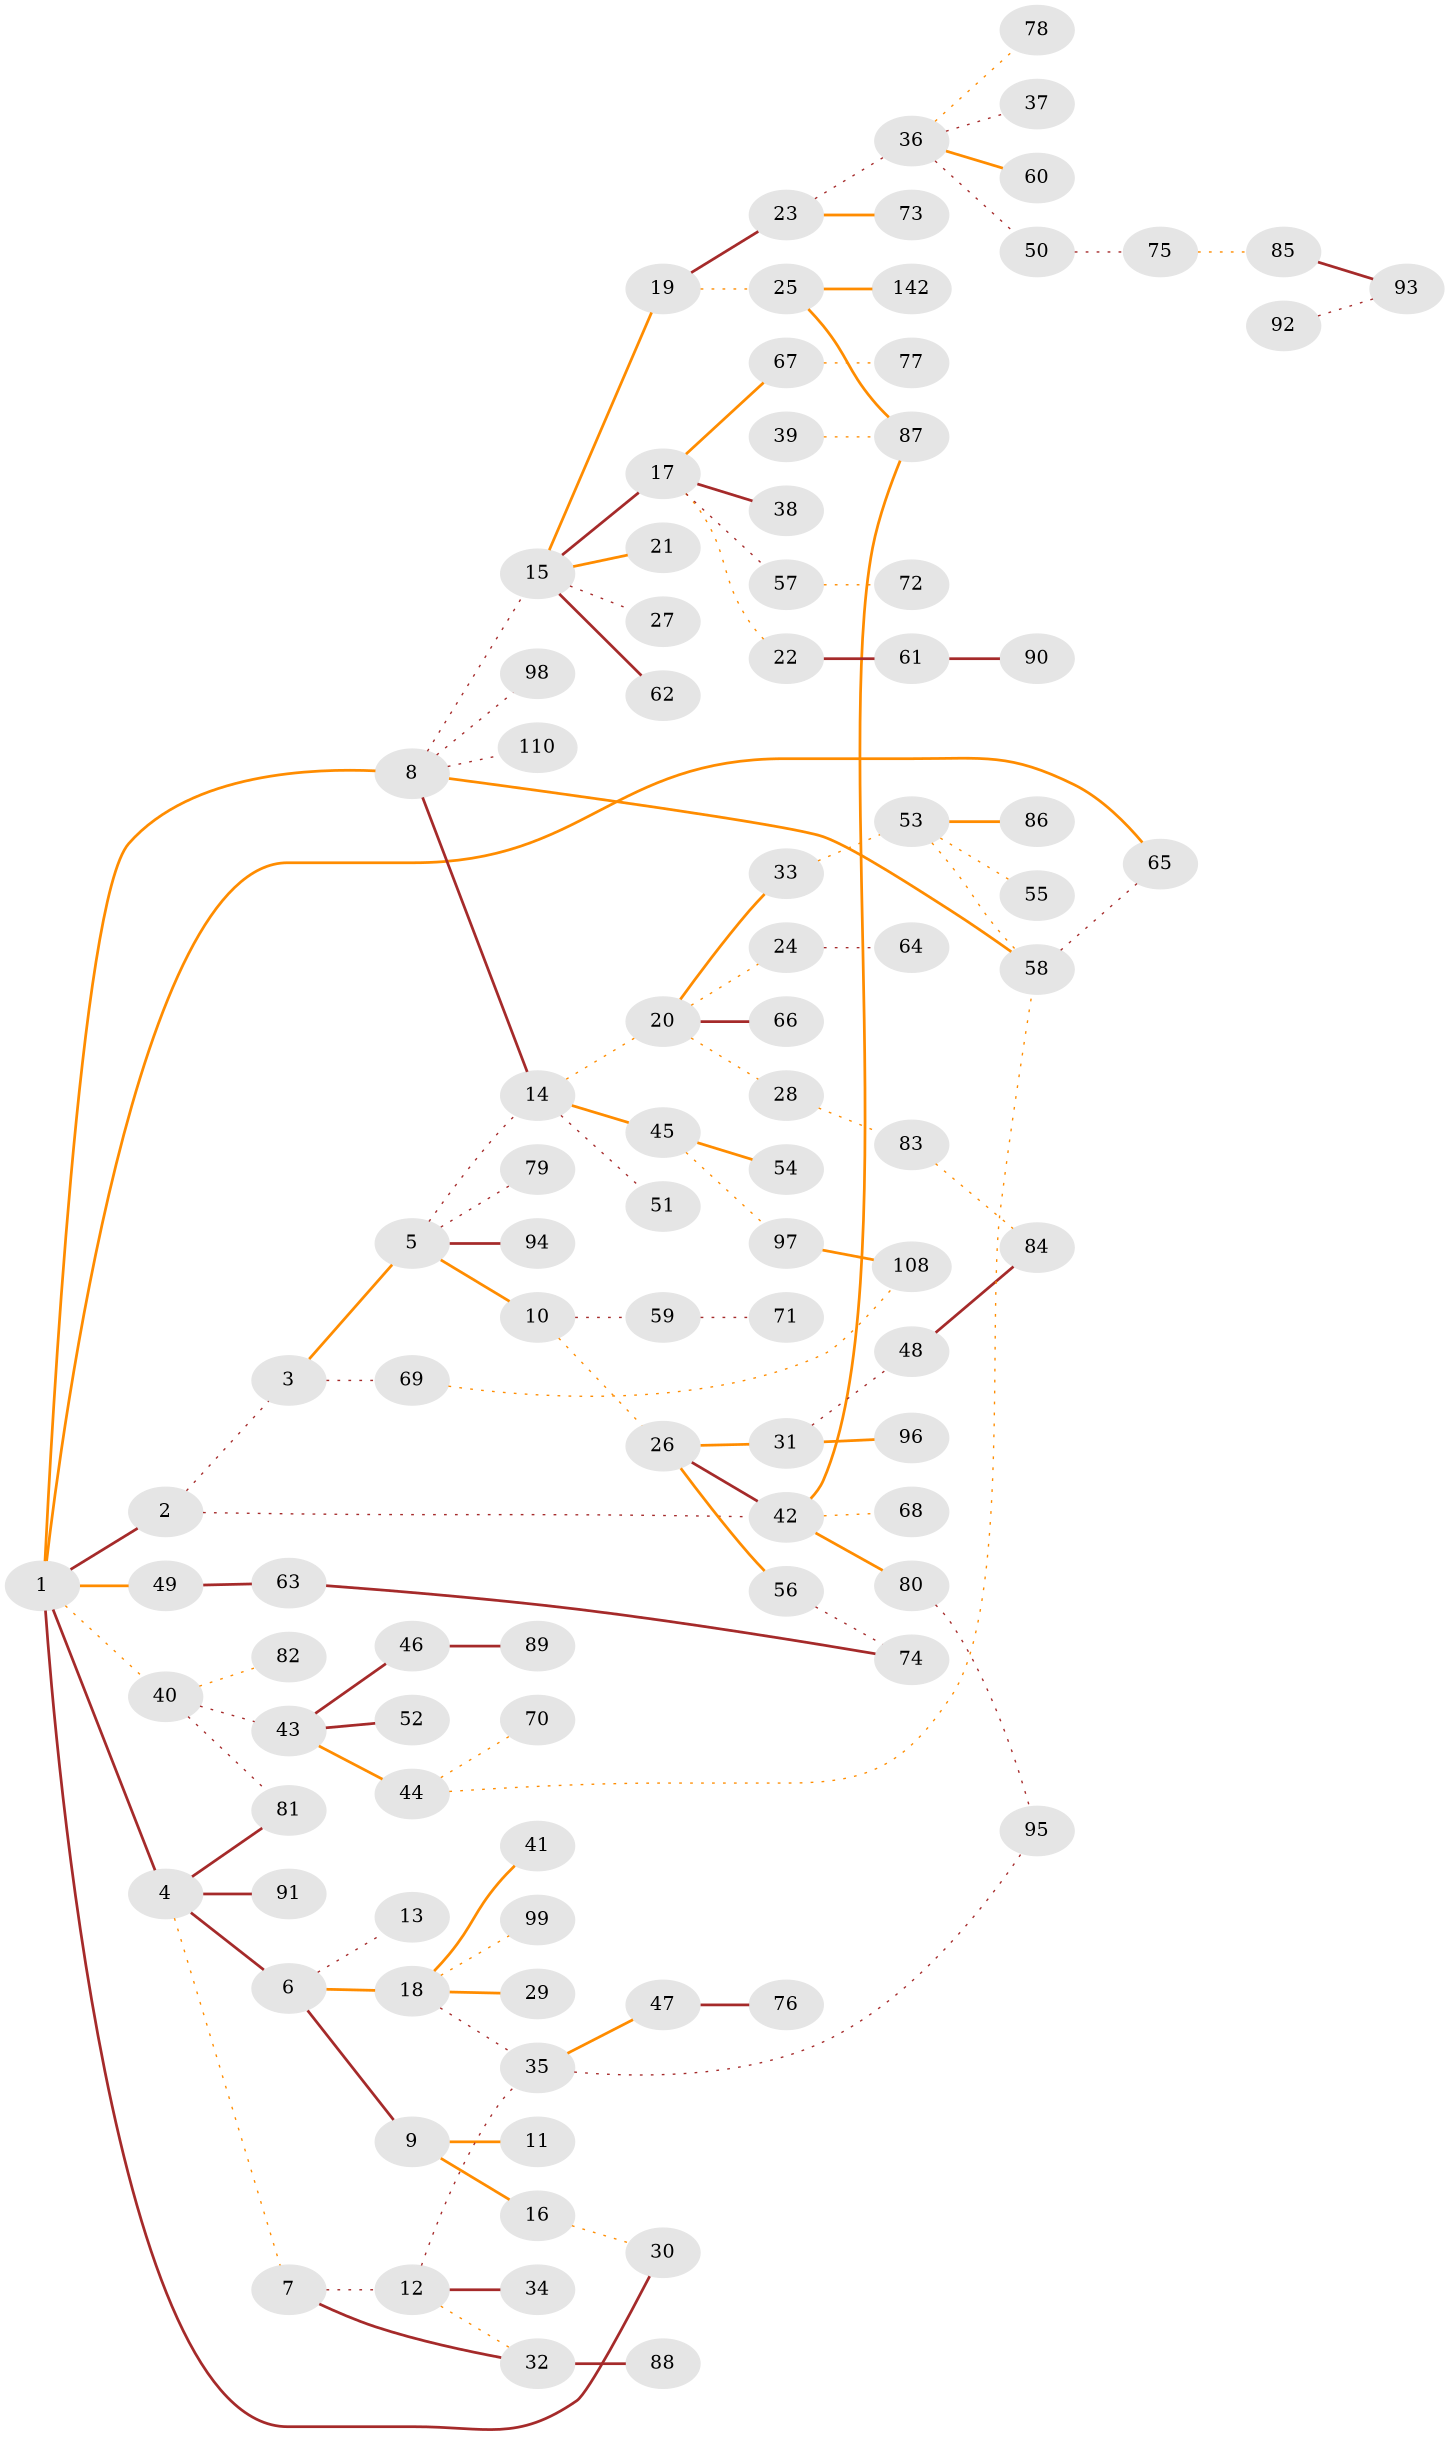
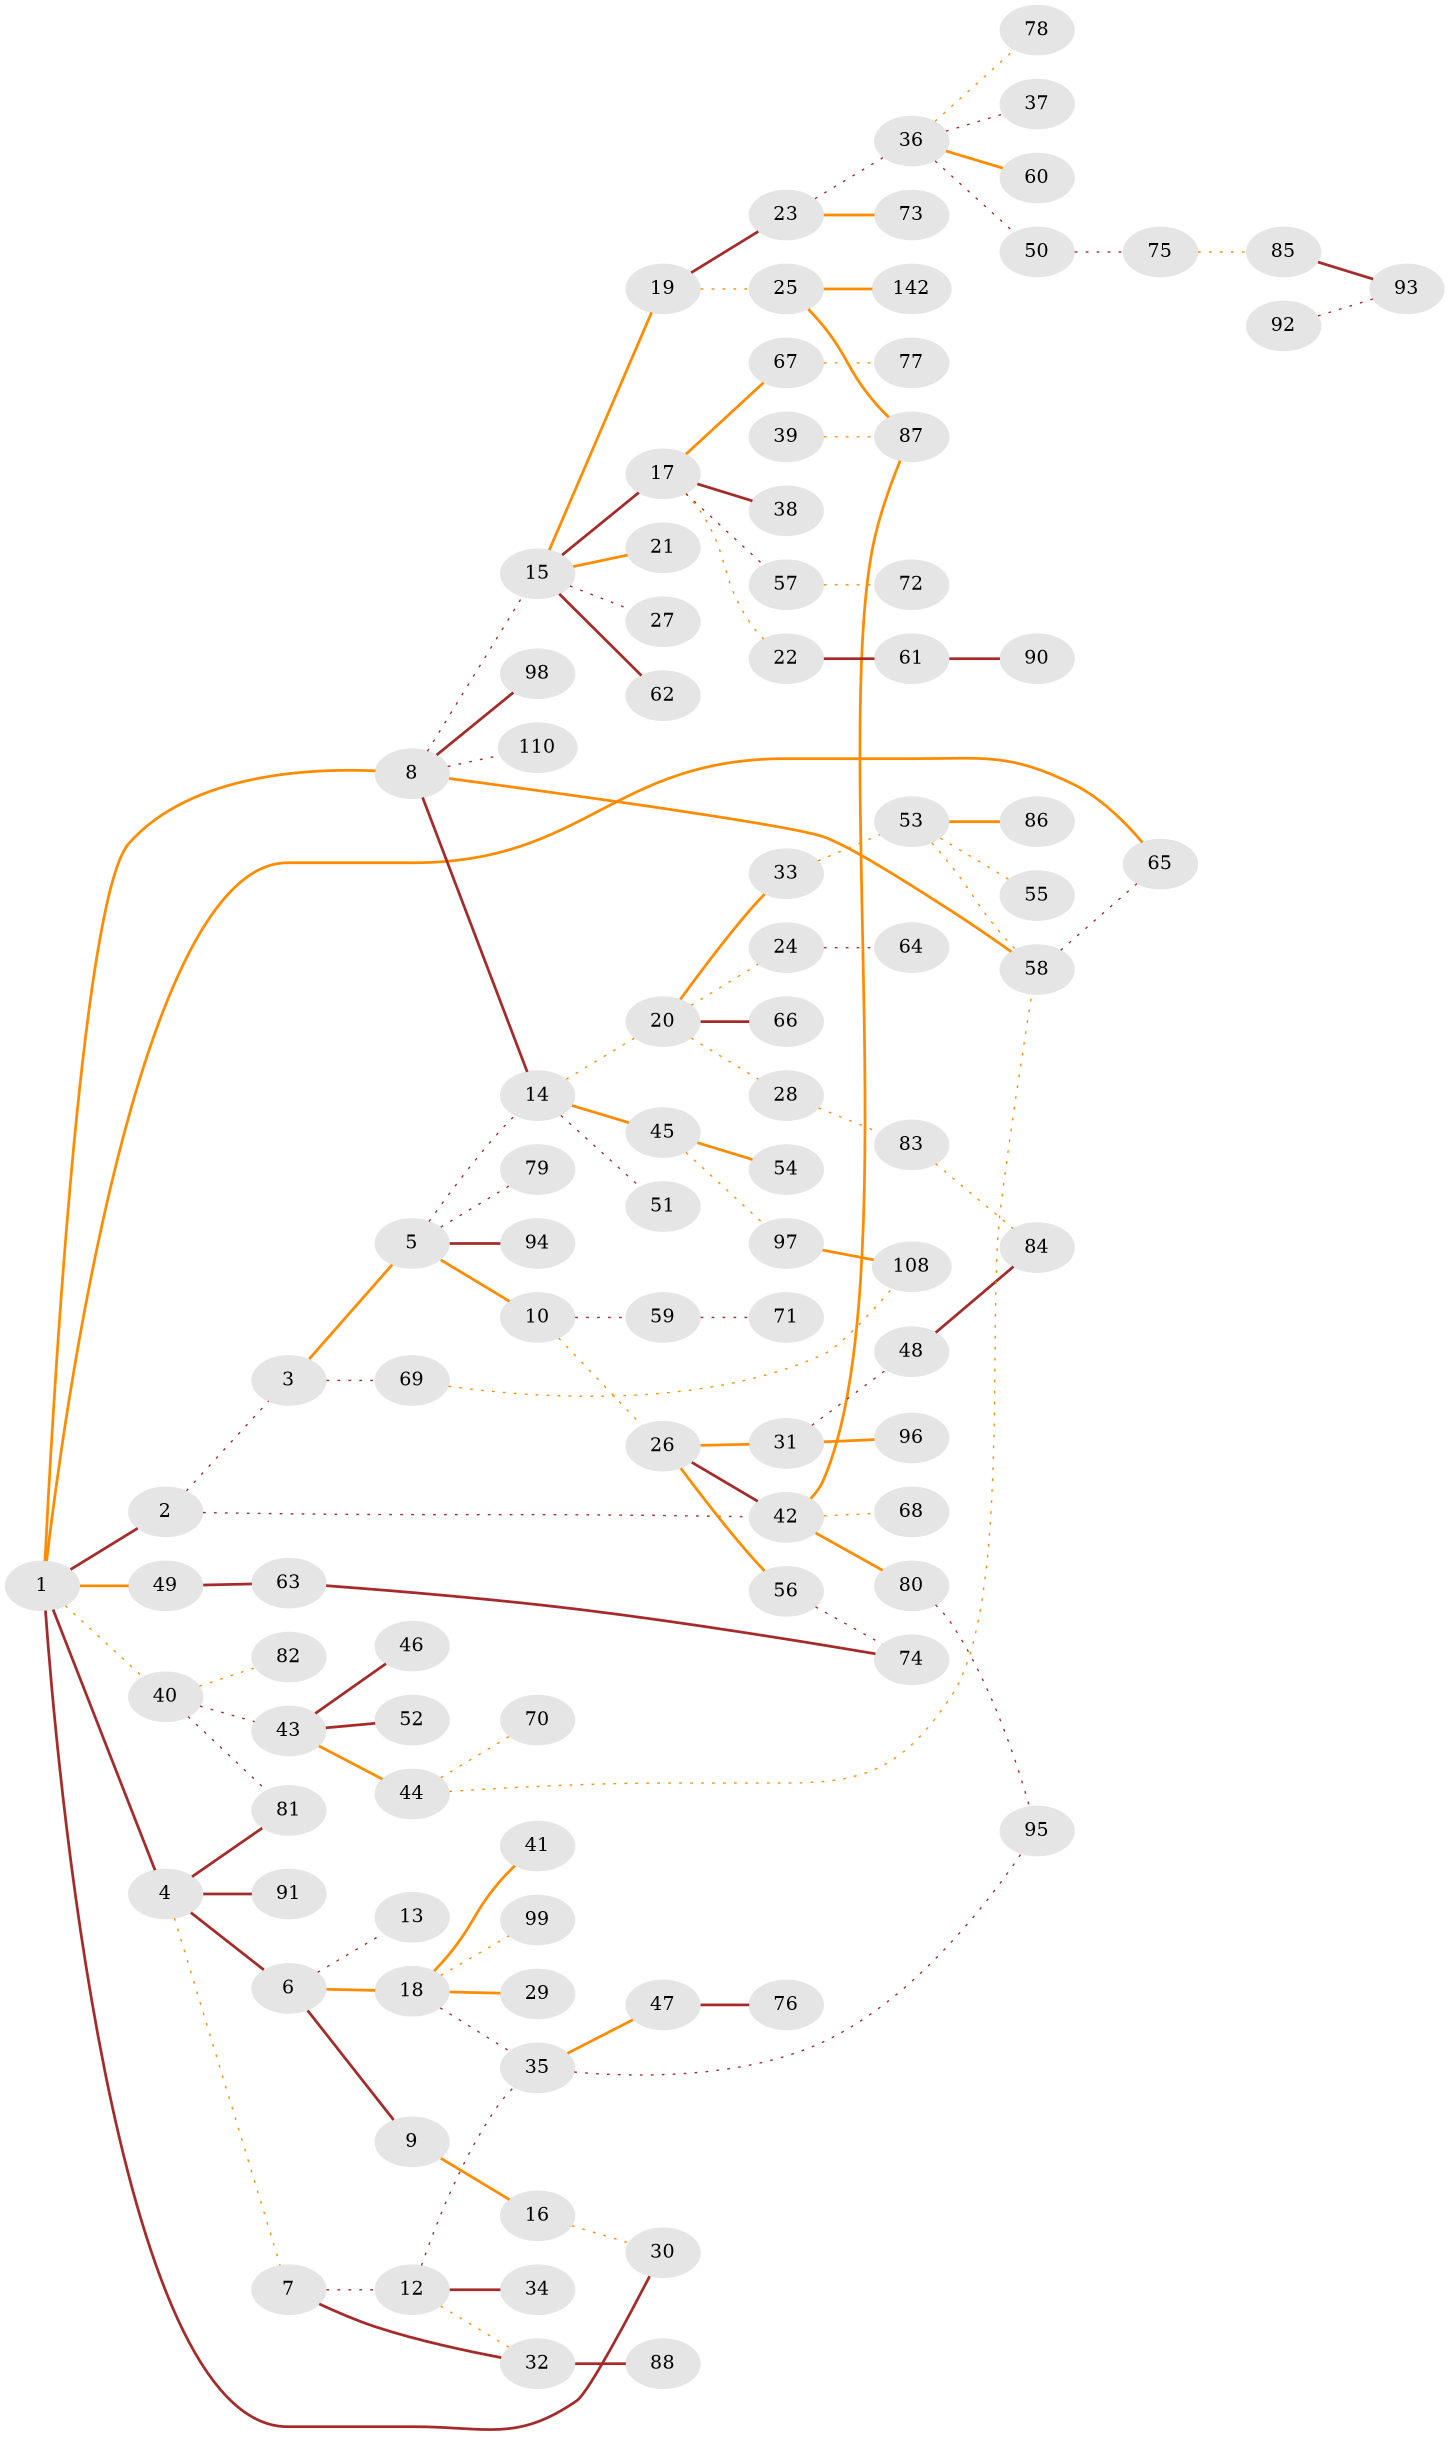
  graph {
    rankdir=LR
    node [color=gray90 style=filled]
    edge [color=brown style=bold]
    1
    2
    4
    8
    30
    40
    49
    65
    3
    42
    6
    7
    81
    91
    14
    15
    58
    98
    n19 [label=110]
    43
    82
    63
    5
    69
    87
    68
    80
    10
    79
    94
    n31 [label=108]
    9
    13
    18
    12
    32
    26
    59
    20
    45
    51
-   11
    16
    35
    29
    41
    99
    34
    88
    17
    19
    21
    27
    62
    31
    56
    71
    47
    95
    24
    28
    33
    66
    54
    97
    22
    38
    57
    67
    23
    25
    61
    72
    77
    39
    36
    73
    n78 [label=142]
    64
    83
    53
    90
    37
    50
    60
    78
    48
    96
    74
    84
    55
    86
    76
    75
    44
    46
    52
    70
-   89
    85
    93
    92
    1 -- 2
    1 -- 4
    1 -- 8 [color=darkorange]
    1 -- 30
    1 -- 40 [color=darkorange style=dotted]
    1 -- 49 [color=darkorange]
    1 -- 65 [color=darkorange]
    2 -- 3 [style=dotted]
    2 -- 42 [style=dotted]
    4 -- 6
    4 -- 7 [color=darkorange style=dotted]
    4 -- 81
    4 -- 91
    8 -- 14
    8 -- 15 [style=dotted]
    8 -- 58 [color=darkorange]
-   8 -- 98 [style=dotted]
+   8 -- 98
    8 -- n19 [style=dotted]
    40 -- 81 [style=dotted]
    40 -- 43 [style=dotted]
    40 -- 82 [color=darkorange style=dotted]
    49 -- 63
    3 -- 5 [color=darkorange]
    3 -- 69 [style=dotted]
    42 -- 87 [color=darkorange]
    42 -- 68 [color=darkorange style=dotted]
    42 -- 80 [color=darkorange]
    6 -- 9
    6 -- 13 [style=dotted]
    6 -- 18 [color=darkorange]
    7 -- 12 [style=dotted]
    7 -- 32
    14 -- 20 [color=darkorange style=dotted]
    14 -- 45 [color=darkorange]
    14 -- 51 [style=dotted]
    15 -- 17
    15 -- 19 [color=darkorange]
    15 -- 21 [color=darkorange]
    15 -- 27 [style=dotted]
    15 -- 62
    58 -- 65 [style=dotted]
    43 -- 44 [color=darkorange]
    43 -- 46
    43 -- 52
    63 -- 74
    5 -- 14 [style=dotted]
    5 -- 10 [color=darkorange]
    5 -- 79 [style=dotted]
    5 -- 94
    69 -- n31 [color=darkorange style=dotted]
    80 -- 95 [style=dotted]
    10 -- 26 [color=darkorange style=dotted]
    10 -- 59 [style=dotted]
-   9 -- 11 [color=darkorange]
    9 -- 16 [color=darkorange]
    18 -- 35 [style=dotted]
    18 -- 29 [color=darkorange]
    18 -- 41 [color=darkorange]
    18 -- 99 [color=darkorange style=dotted]
    12 -- 32 [color=darkorange style=dotted]
    12 -- 35 [style=dotted]
    12 -- 34
    32 -- 88
    26 -- 42
    26 -- 31 [color=darkorange]
    26 -- 56 [color=darkorange]
    59 -- 71 [style=dotted]
    20 -- 24 [color=darkorange style=dotted]
    20 -- 28 [color=darkorange style=dotted]
    20 -- 33 [color=darkorange]
    20 -- 66
    45 -- 54 [color=darkorange]
    45 -- 97 [color=darkorange style=dotted]
    16 -- 30 [color=darkorange style=dotted]
    35 -- 47 [color=darkorange]
    35 -- 95 [style=dotted]
    17 -- 22 [color=darkorange style=dotted]
    17 -- 38
    17 -- 57 [style=dotted]
    17 -- 67 [color=darkorange]
    19 -- 23
    19 -- 25 [color=darkorange style=dotted]
    31 -- 48 [style=dotted]
    31 -- 96 [color=darkorange]
    56 -- 74 [style=dotted]
    47 -- 76
    24 -- 64 [style=dotted]
    28 -- 83 [color=darkorange style=dotted]
    33 -- 53 [color=darkorange style=dotted]
    97 -- n31 [color=darkorange]
    22 -- 61
    57 -- 72 [color=darkorange style=dotted]
    67 -- 77 [color=darkorange style=dotted]
    23 -- 36 [style=dotted]
    23 -- 73 [color=darkorange]
    25 -- 87 [color=darkorange]
    25 -- n78 [color=darkorange]
    61 -- 90
    39 -- 87 [color=darkorange style=dotted]
    36 -- 37 [style=dotted]
    36 -- 50 [style=dotted]
    36 -- 60 [color=darkorange]
    36 -- 78 [color=darkorange style=dotted]
    83 -- 84 [color=darkorange style=dotted]
    53 -- 58 [color=darkorange style=dotted]
    53 -- 55 [color=darkorange style=dotted]
    53 -- 86 [color=darkorange]
    50 -- 75 [style=dotted]
    48 -- 84
    75 -- 85 [color=darkorange style=dotted]
    44 -- 58 [color=darkorange style=dotted]
    44 -- 70 [color=darkorange style=dotted]
-   46 -- 89
    85 -- 93
    92 -- 93 [style=dotted]
  }
